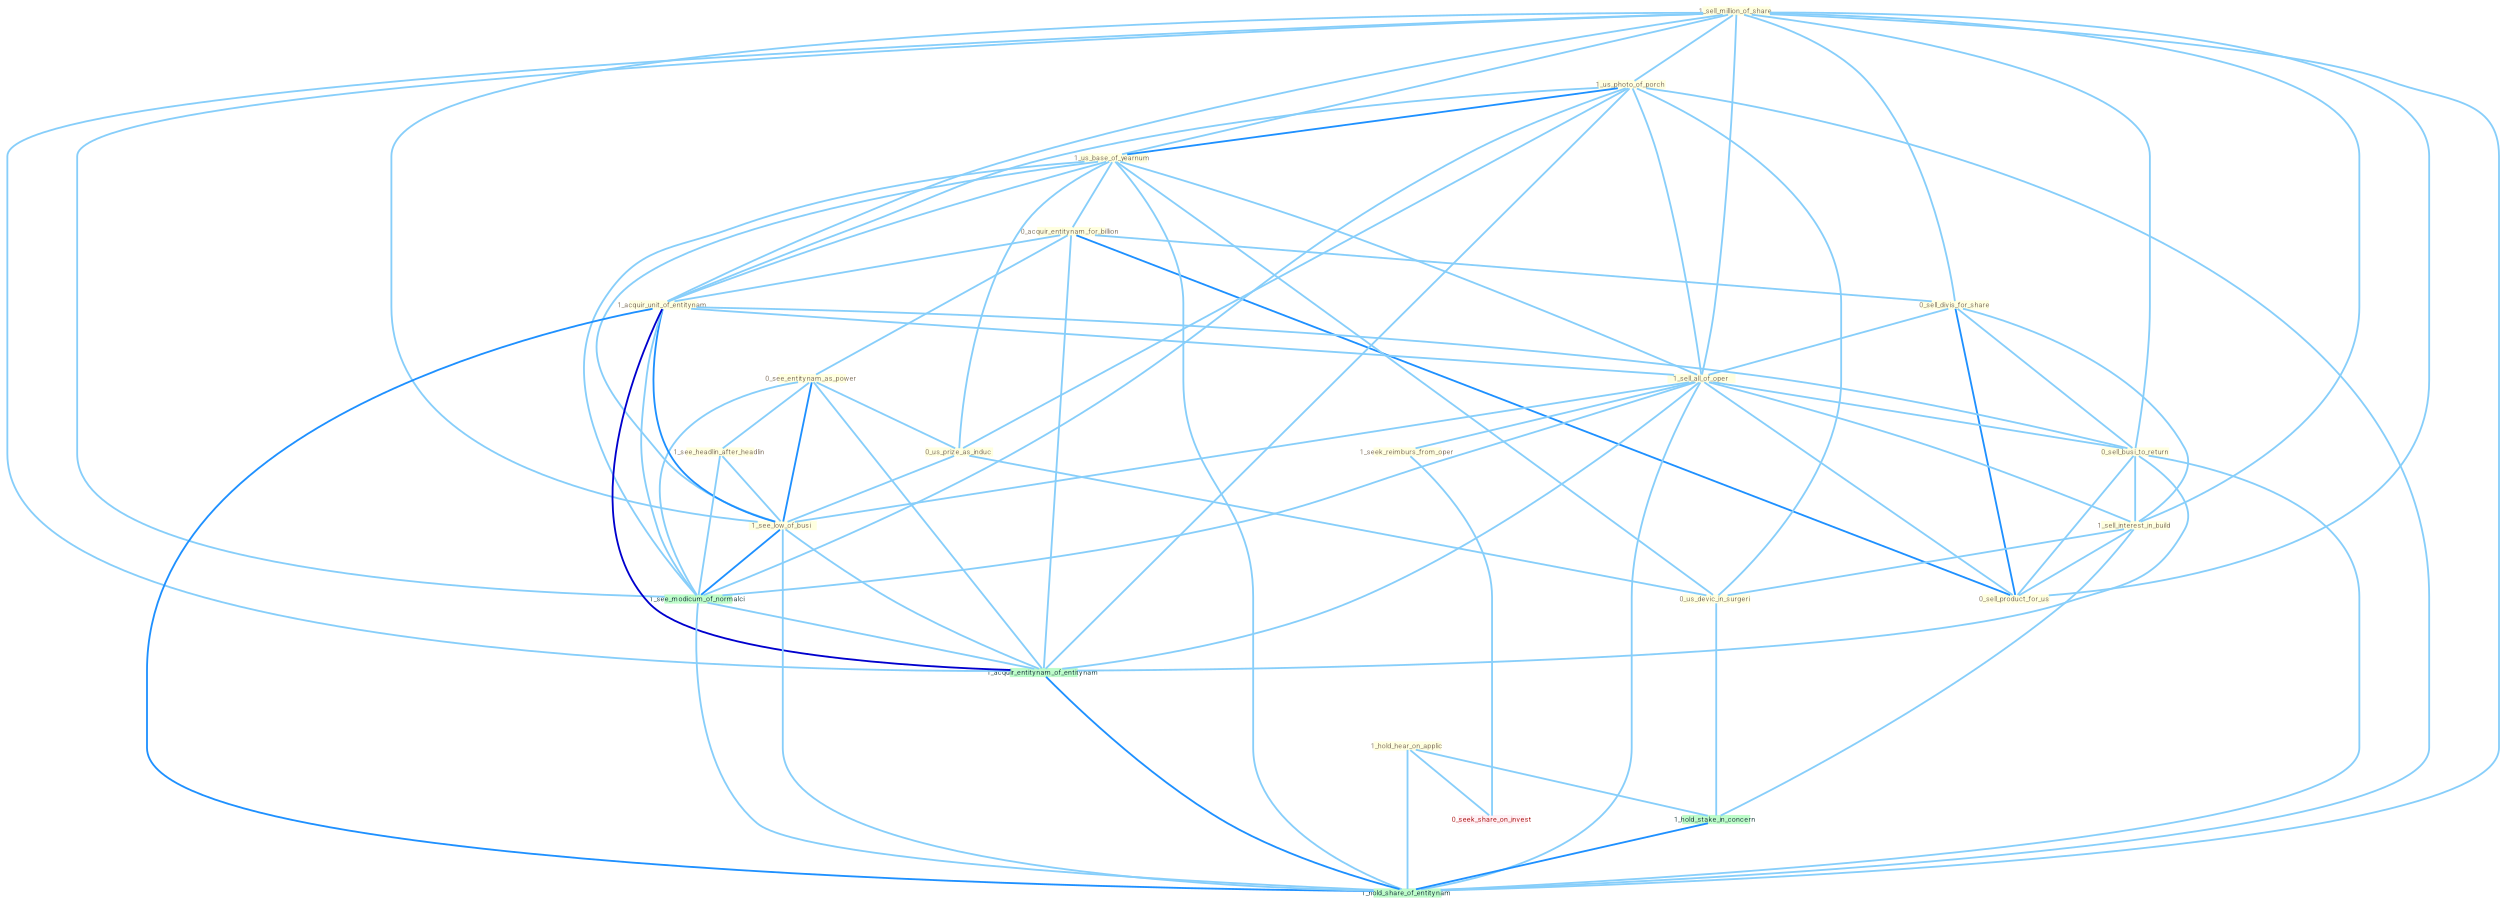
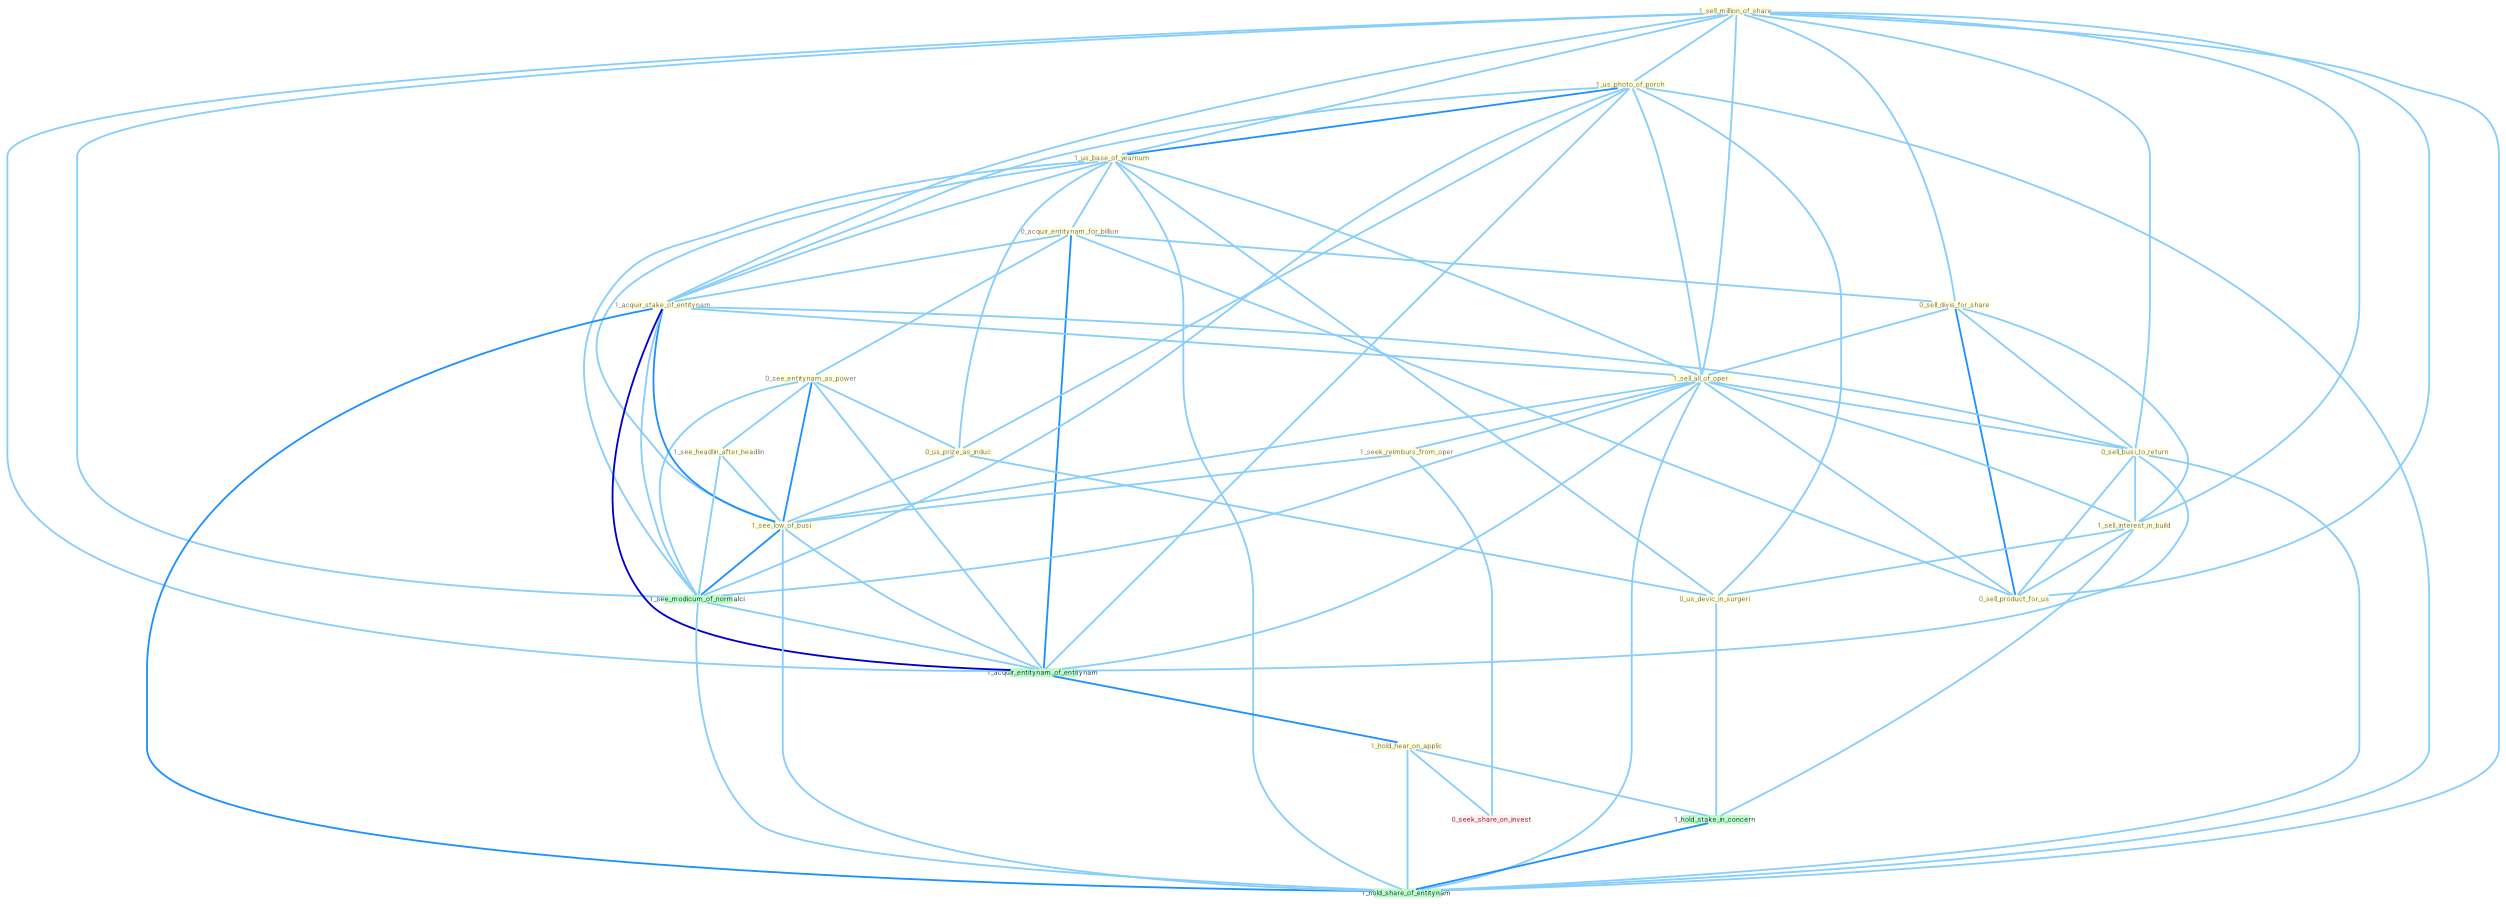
  graph {
    fontname=Roboto
    node [color="#ffffe0" fixedsize=true fontcolor="#8b7d6b" fontname=Roboto fontsize=4 shape=polygon style=filled]
    edge [color="#87cefa" fontname=Roboto w=1]
    "1_sell_million_of_share " [height=.06 width=.5]
    "0_acquir_entitynam_for_billion " [height=.06 width=.5]
    "1_us_photo_of_porch " [height=.06 width=.5]
    n4 [height=.06 label="0_sell_divis_for_share" width=.5]
    "0_see_entitynam_as_power " [height=.06 width=.5]
    "1_us_base_of_yearnum " [height=.06 width=.5]
-   "1_acquir_unit_of_entitynam " [height=.06 width=.5]
+   "1_acquir_unit_of_entitynam " [height=.06 width=.5 label="1_acquir_stake_of_entitynam"]
    "1_sell_all_of_oper " [height=.06 width=.5]
    n9 [height=.06 label="0_sell_busi_to_return" width=.5]
    "0_us_prize_as_induc " [height=.06 width=.5]
    "1_see_headlin_after_headlin " [height=.06 width=.5]
    "1_sell_interest_in_build " [height=.06 width=.5]
    "1_hold_hear_on_applic " [height=.06 width=.5]
    "1_see_low_of_busi " [height=.06 width=.5]
    "0_sell_product_for_us " [height=.06 width=.5]
    "1_seek_reimburs_from_oper " [height=.06 width=.5]
    "0_us_devic_in_surgeri " [height=.06 width=.5]
    n18 [color="#fff0f5" fontcolor="#b22222" height=.06 label="0_seek_share_on_invest" width=.5]
    "1_see_modicum_of_normalci " [color="#BDFCC9" fontcolor="#2f4f4f" height=.06 width=.5]
    "1_acquir_entitynam_of_entitynam " [color="#BDFCC9" fontcolor="#2f4f4f" height=.06 width=.5]
    "1_hold_share_of_entitynam " [color="#BDFCC9" fontcolor="#2f4f4f" height=.06 width=.5]
    "1_hold_stake_in_concern " [color="#BDFCC9" fontcolor="#2f4f4f" height=.06 width=.5]
    subgraph sub_1 {
      "1_sell_million_of_share "
      "0_acquir_entitynam_for_billion "
      "1_us_photo_of_porch "
      n4
      "0_see_entitynam_as_power "
      "1_us_base_of_yearnum "
      "1_acquir_unit_of_entitynam "
      "1_sell_all_of_oper "
      n9
      "0_us_prize_as_induc "
      "1_see_headlin_after_headlin "
      "1_sell_interest_in_build "
      "1_hold_hear_on_applic "
      "1_see_low_of_busi "
      "0_sell_product_for_us "
      "1_seek_reimburs_from_oper "
      "0_us_devic_in_surgeri "
    }
    subgraph sub_2 {
      n18
    }
    "1_sell_million_of_share " -- "1_us_photo_of_porch "
    "1_sell_million_of_share " -- n4
    "1_sell_million_of_share " -- "1_us_base_of_yearnum "
    "1_sell_million_of_share " -- "1_acquir_unit_of_entitynam "
    "1_sell_million_of_share " -- "1_sell_all_of_oper " [w=2]
    "1_sell_million_of_share " -- n9
    "1_sell_million_of_share " -- "1_sell_interest_in_build "
-   "1_sell_million_of_share " -- "1_see_low_of_busi "
+   "1_seek_reimburs_from_oper " -- "1_see_low_of_busi "
    "1_sell_million_of_share " -- "0_sell_product_for_us "
    "1_sell_million_of_share " -- "1_see_modicum_of_normalci "
    "1_sell_million_of_share " -- "1_acquir_entitynam_of_entitynam "
    "1_sell_million_of_share " -- "1_hold_share_of_entitynam "
    "0_acquir_entitynam_for_billion " -- n4
    "0_acquir_entitynam_for_billion " -- "0_see_entitynam_as_power "
    "0_acquir_entitynam_for_billion " -- "1_acquir_unit_of_entitynam "
-   "0_acquir_entitynam_for_billion " -- "0_sell_product_for_us " [color="#1e90ff"]
-   "0_acquir_entitynam_for_billion " -- "1_acquir_entitynam_of_entitynam " [w=2]
+   "0_acquir_entitynam_for_billion " -- "0_sell_product_for_us "
+   "0_acquir_entitynam_for_billion " -- "1_acquir_entitynam_of_entitynam " [color="#1e90ff" w=2]
    "1_us_photo_of_porch " -- "1_us_base_of_yearnum " [color="#1e90ff" w=2]
    "1_us_photo_of_porch " -- "1_acquir_unit_of_entitynam "
    "1_us_photo_of_porch " -- "1_sell_all_of_oper "
    "1_us_photo_of_porch " -- "0_us_prize_as_induc "
    "1_us_photo_of_porch " -- "0_us_devic_in_surgeri "
    "1_us_photo_of_porch " -- "1_see_modicum_of_normalci "
    "1_us_photo_of_porch " -- "1_acquir_entitynam_of_entitynam "
    "1_us_photo_of_porch " -- "1_hold_share_of_entitynam "
    n4 -- "1_sell_all_of_oper "
    n4 -- n9
    n4 -- "1_sell_interest_in_build "
    n4 -- "0_sell_product_for_us " [color="#1e90ff" w=2]
    "0_see_entitynam_as_power " -- "0_us_prize_as_induc "
    "0_see_entitynam_as_power " -- "1_see_headlin_after_headlin "
    "0_see_entitynam_as_power " -- "1_see_low_of_busi " [color="#1e90ff"]
    "0_see_entitynam_as_power " -- "1_see_modicum_of_normalci "
    "0_see_entitynam_as_power " -- "1_acquir_entitynam_of_entitynam "
    "1_us_base_of_yearnum " -- "0_acquir_entitynam_for_billion "
    "1_us_base_of_yearnum " -- "1_acquir_unit_of_entitynam "
    "1_us_base_of_yearnum " -- "1_sell_all_of_oper "
    "1_us_base_of_yearnum " -- "0_us_prize_as_induc "
    "1_us_base_of_yearnum " -- "1_see_low_of_busi "
    "1_us_base_of_yearnum " -- "0_us_devic_in_surgeri "
    "1_us_base_of_yearnum " -- "1_see_modicum_of_normalci "
    "1_us_base_of_yearnum " -- "1_hold_share_of_entitynam "
    "1_acquir_unit_of_entitynam " -- "1_sell_all_of_oper "
    "1_acquir_unit_of_entitynam " -- n9
    "1_acquir_unit_of_entitynam " -- "1_see_low_of_busi " [color="#1e90ff"]
    "1_acquir_unit_of_entitynam " -- "1_see_modicum_of_normalci "
    "1_acquir_unit_of_entitynam " -- "1_acquir_entitynam_of_entitynam " [color="#0000cd" w=3]
    "1_acquir_unit_of_entitynam " -- "1_hold_share_of_entitynam " [color="#1e90ff" w=2]
    "1_sell_all_of_oper " -- n9
    "1_sell_all_of_oper " -- "1_sell_interest_in_build "
    "1_sell_all_of_oper " -- "1_see_low_of_busi "
    "1_sell_all_of_oper " -- "0_sell_product_for_us "
    "1_sell_all_of_oper " -- "1_seek_reimburs_from_oper "
    "1_sell_all_of_oper " -- "1_see_modicum_of_normalci "
    "1_sell_all_of_oper " -- "1_acquir_entitynam_of_entitynam "
    "1_sell_all_of_oper " -- "1_hold_share_of_entitynam "
    n9 -- "1_sell_interest_in_build "
    n9 -- "0_sell_product_for_us "
    n9 -- "1_acquir_entitynam_of_entitynam "
    n9 -- "1_hold_share_of_entitynam "
    "0_us_prize_as_induc " -- "1_see_low_of_busi "
    "0_us_prize_as_induc " -- "0_us_devic_in_surgeri "
    "1_see_headlin_after_headlin " -- "1_see_low_of_busi "
    "1_see_headlin_after_headlin " -- "1_see_modicum_of_normalci "
    "1_sell_interest_in_build " -- "0_sell_product_for_us "
    "1_sell_interest_in_build " -- "0_us_devic_in_surgeri "
    "1_sell_interest_in_build " -- "1_hold_stake_in_concern "
    "1_hold_hear_on_applic " -- n18
    "1_hold_hear_on_applic " -- "1_hold_share_of_entitynam "
    "1_hold_hear_on_applic " -- "1_hold_stake_in_concern "
    "1_see_low_of_busi " -- "1_see_modicum_of_normalci " [color="#1e90ff" w=2]
    "1_see_low_of_busi " -- "1_acquir_entitynam_of_entitynam "
    "1_see_low_of_busi " -- "1_hold_share_of_entitynam "
    "1_seek_reimburs_from_oper " -- n18
    "0_us_devic_in_surgeri " -- "1_hold_stake_in_concern "
    "1_see_modicum_of_normalci " -- "1_acquir_entitynam_of_entitynam "
    "1_see_modicum_of_normalci " -- "1_hold_share_of_entitynam "
-   "1_acquir_entitynam_of_entitynam " -- "1_hold_share_of_entitynam " [color="#1e90ff" w=2]
+   "1_acquir_entitynam_of_entitynam " -- "1_hold_hear_on_applic " [color="#1e90ff" w=2]
    "1_hold_stake_in_concern " -- "1_hold_share_of_entitynam " [color="#1e90ff"]
  }
